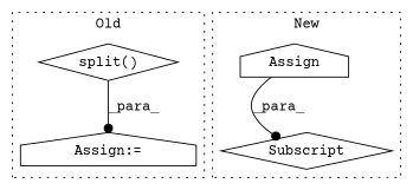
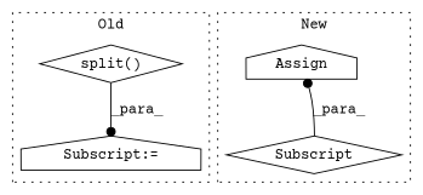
  digraph {
    fontname="Courier Prime"
    node [fontname="Courier Prime" shape=diamond]
    edge [arrowhead=dot fontname="Courier Prime"]
    n1 [a=75 l="9,10" label="split()" s="6211,6234"]
-   n2 [a=68 l=3 label="Assign:=" s=6208 shape=house]
+   n2 [a=68 l=3 label="Subscript:=" s=6208 shape=house]
    n3 [a=85 l=6 label=Assign s=7133 shape=house]
    n4 [a=63 l="39,0" label=Subscript s="7133,0"]
    subgraph cluster_1 {
      label=Old
      style=dotted
      n1
      n2
    }
    subgraph cluster_2 {
      label=New
      style=dotted
      n3
      n4
    }
    n1 -> n2 [label=_para_]
-   n3 -> n4 [label=_para_]
+   n4 -> n3 [label=_para_]
  }
